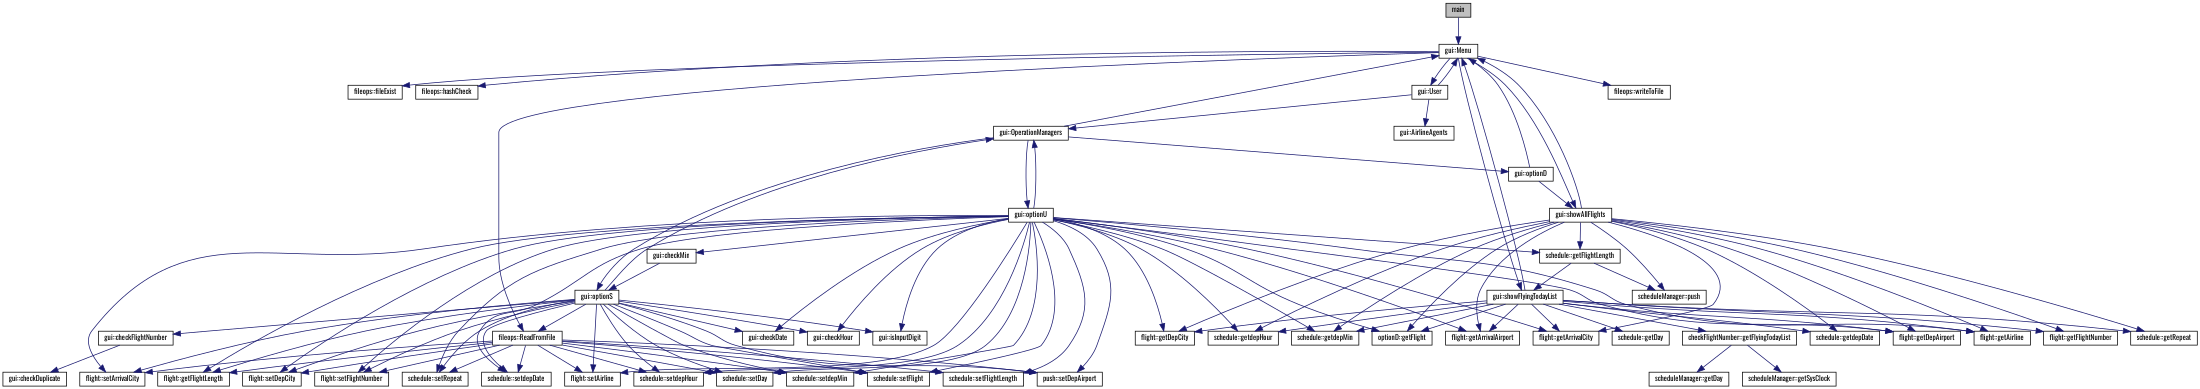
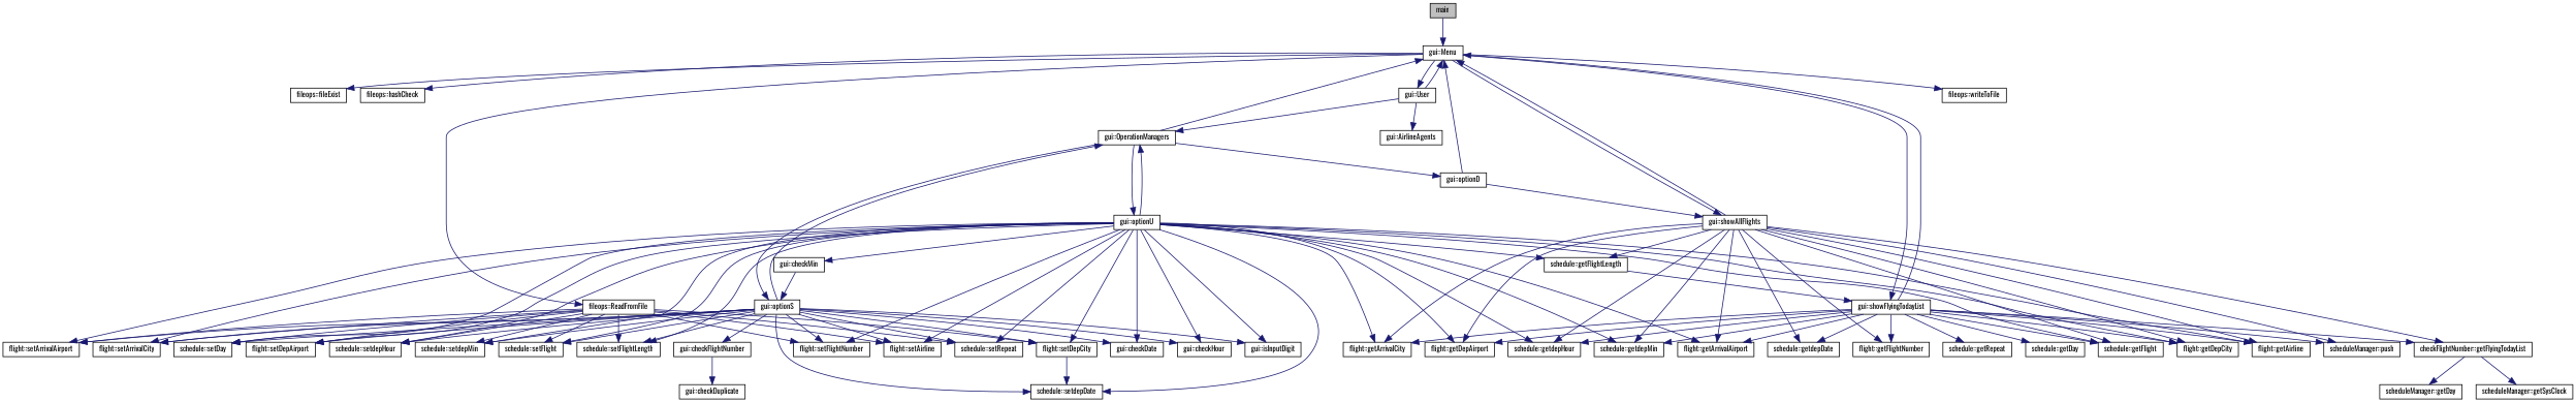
  digraph {
    fontname=Oswald
    rankdir=TB
    node [color=black fillcolor=white fontname=Oswald fontsize=10 shape=record style=filled]
    edge [color=midnightblue fontname=Oswald fontsize=10 labelfontname=FreeSans labelfontsize=10 style=solid]
    n1 [fillcolor=grey75 fontcolor=black height=0.2 label=main width=0.4]
    n2 [height=0.2 label="gui::Menu" width=0.4]
    n3 [height=0.2 label="fileops::fileExist" width=0.4]
    n4 [height=0.2 label="fileops::hashCheck" width=0.4]
    n5 [height=0.2 label="fileops::ReadFromFile" width=0.4]
    n6 [height=0.2 label="gui::showAllFlights" width=0.4]
    n7 [height=0.2 label="gui::showFlyingTodayList" width=0.4]
    n8 [height=0.2 label="gui::User" width=0.4]
    n9 [height=0.2 label="fileops::writeToFile" width=0.4]
    n10 [height=0.2 label="flight::setAirline" width=0.4]
-   n11 [height=0.2 label="flight::getFlightLength" width=0.4]
+   n11 [height=0.2 label="flight::setArrivalAirport" width=0.4]
    n12 [height=0.2 label="flight::setArrivalCity" width=0.4]
    n13 [height=0.2 label="schedule::setDay" width=0.4]
-   n14 [height=0.2 label="push::setDepAirport" width=0.4]
+   n14 [height=0.2 label="flight::setDepAirport" width=0.4]
    n15 [height=0.2 label="flight::setDepCity" width=0.4]
    n16 [height=0.2 label="schedule::setdepDate" width=0.4]
    n17 [height=0.2 label="schedule::setdepHour" width=0.4]
    n18 [height=0.2 label="schedule::setdepMin" width=0.4]
    n19 [height=0.2 label="schedule::setFlight" width=0.4]
    n20 [height=0.2 label="schedule::setFlightLength" width=0.4]
    n21 [height=0.2 label="flight::setFlightNumber" width=0.4]
    n22 [height=0.2 label="schedule::setRepeat" width=0.4]
    n23 [height=0.2 label="flight::getAirline" width=0.4]
    n24 [height=0.2 label="flight::getArrivalAirport" width=0.4]
    n25 [height=0.2 label="flight::getArrivalCity" width=0.4]
    n26 [height=0.2 label="flight::getDepAirport" width=0.4]
    n27 [height=0.2 label="flight::getDepCity" width=0.4]
    n28 [height=0.2 label="schedule::getdepDate" width=0.4]
    n29 [height=0.2 label="schedule::getdepHour" width=0.4]
    n30 [height=0.2 label="schedule::getdepMin" width=0.4]
-   n31 [height=0.2 label="optionD::getFlight" width=0.4]
+   n31 [height=0.2 label="schedule::getFlight" width=0.4]
    n32 [height=0.2 label="schedule::getFlightLength" width=0.4]
    n33 [height=0.2 label="flight::getFlightNumber" width=0.4]
    n34 [height=0.2 label="schedule::getRepeat" width=0.4]
    n35 [height=0.2 label="scheduleManager::push" width=0.4]
    n36 [height=0.2 label="schedule::getDay" width=0.4]
    n37 [height=0.2 label="checkFlightNumber::getFlyingTodayList" width=0.4]
    n38 [height=0.2 label="gui::AirlineAgents" width=0.4]
    n39 [height=0.2 label="gui::OperationManagers" width=0.4]
    n40 [height=0.2 label="scheduleManager::getDay" width=0.4]
    n41 [height=0.2 label="scheduleManager::getSysClock" width=0.4]
    n42 [height=0.2 label="gui::optionD" width=0.4]
    n43 [height=0.2 label="gui::optionS" width=0.4]
    n44 [height=0.2 label="gui::optionU" width=0.4]
    n45 [height=0.2 label="gui::checkDate" width=0.4]
    n46 [height=0.2 label="gui::checkFlightNumber" width=0.4]
    n47 [height=0.2 label="gui::checkHour" width=0.4]
    n48 [height=0.2 label="gui::isInputDigit" width=0.4]
    n49 [height=0.2 label="gui::checkMin" width=0.4]
    n50 [height=0.2 label="gui::checkDuplicate" width=0.4]
    n1 -> n2
    n2 -> n3
    n2 -> n4
    n2 -> n5
    n2 -> n6
    n2 -> n7
    n2 -> n8
    n2 -> n9
    n5 -> n10
    n5 -> n11
    n5 -> n12
    n5 -> n13
    n5 -> n14
    n5 -> n15
-   n5 -> n16
+   n15 -> n16
    n5 -> n17
    n5 -> n18
    n5 -> n19
    n5 -> n20
    n5 -> n21
    n5 -> n22
    n6 -> n2
    n6 -> n23
    n6 -> n24
    n6 -> n25
    n6 -> n26
    n6 -> n27
    n6 -> n28
    n6 -> n29
    n6 -> n30
    n6 -> n31
    n6 -> n32
    n6 -> n33
-   n6 -> n34
+   n6 -> n37
    n6 -> n35
    n7 -> n2
    n7 -> n23
    n7 -> n24
    n7 -> n25
    n7 -> n26
    n7 -> n27
    n7 -> n28
    n7 -> n29
    n7 -> n30
    n7 -> n31
    n7 -> n33
    n7 -> n34
-   n32 -> n35
+   n7 -> n35
    n7 -> n36
    n7 -> n37
    n8 -> n2
    n8 -> n38
    n8 -> n39
    n32 -> n7
    n37 -> n40
    n37 -> n41
    n39 -> n2
    n39 -> n42
    n39 -> n43
    n39 -> n44
    n42 -> n2
    n42 -> n6
    n43 -> n10
    n43 -> n11
    n43 -> n12
    n43 -> n13
    n43 -> n14
    n43 -> n15
    n43 -> n16
    n43 -> n17
    n43 -> n18
    n43 -> n19
-   n43 -> n5
+   n43 -> n20
    n43 -> n21
    n43 -> n22
    n43 -> n39
    n43 -> n45
    n43 -> n46
    n43 -> n47
    n43 -> n48
    n44 -> n10
    n44 -> n11
    n44 -> n12
    n44 -> n13
    n44 -> n14
    n44 -> n15
    n44 -> n16
    n44 -> n17
    n44 -> n18
    n44 -> n19
    n44 -> n20
    n44 -> n21
    n44 -> n22
    n44 -> n23
    n44 -> n24
    n44 -> n25
    n44 -> n26
    n44 -> n27
    n44 -> n29
    n44 -> n30
    n44 -> n31
    n44 -> n32
    n44 -> n39
    n44 -> n45
    n44 -> n47
    n44 -> n48
    n44 -> n49
    n46 -> n50
    n49 -> n43
  }
